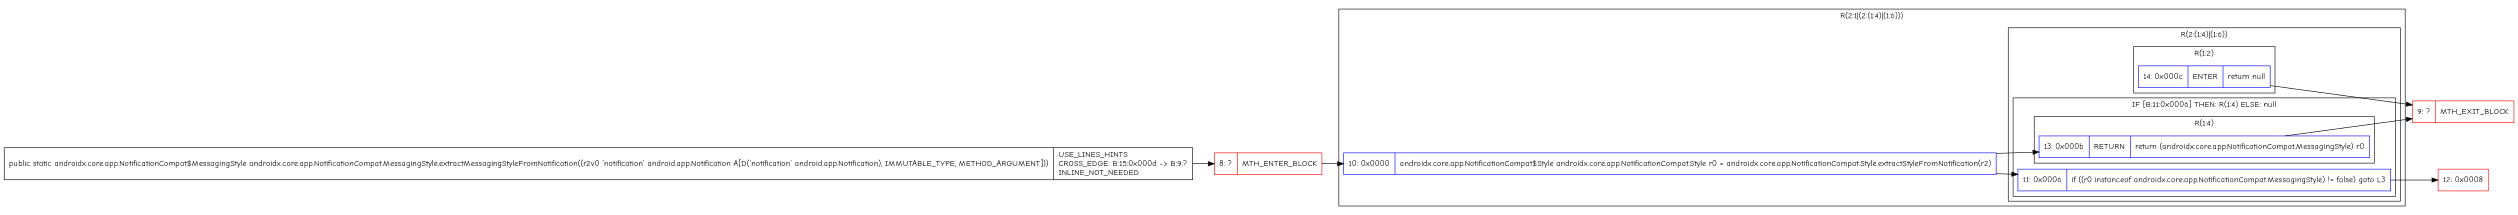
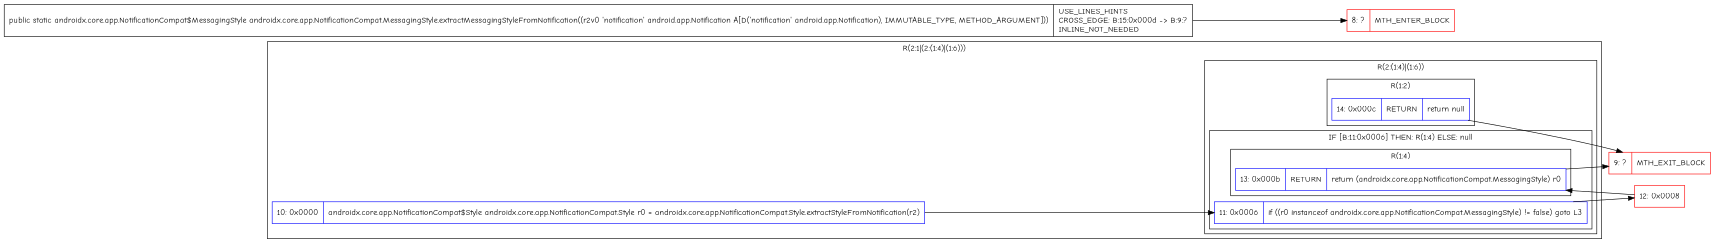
  digraph {
    fontname="Comic Neue"
    rankdir=LR
    node [color=blue fontname="Comic Neue" shape=record]
    edge [fontname="Comic Neue"]
    n1 [label="{13\:\ 0x000b|RETURN\l|return (androidx.core.app.NotificationCompat.MessagingStyle) r0\l}"]
    n2 [label="{11\:\ 0x0006|if ((r0 instanceof androidx.core.app.NotificationCompat.MessagingStyle) != false) goto L3\l}"]
-   n3 [label="{14\:\ 0x000c|ENTER\l|return null\l}"]
+   n3 [label="{14\:\ 0x000c|RETURN\l|return null\l}"]
    n4 [label="{10\:\ 0x0000|androidx.core.app.NotificationCompat$Style androidx.core.app.NotificationCompat.Style r0 = androidx.core.app.NotificationCompat.Style.extractStyleFromNotification(r2)\l}"]
    n5 [color=red label="{9\:\ ?|MTH_EXIT_BLOCK\l}"]
    n6 [color=red label="{12\:\ 0x0008}"]
    n7 [color=red label="{8\:\ ?|MTH_ENTER_BLOCK\l}"]
    n8 [label="{public static androidx.core.app.NotificationCompat$MessagingStyle androidx.core.app.NotificationCompat.MessagingStyle.extractMessagingStyleFromNotification((r2v0 'notification' android.app.Notification A[D('notification' android.app.Notification), IMMUTABLE_TYPE, METHOD_ARGUMENT]))  | USE_LINES_HINTS\lCROSS_EDGE: B:15:0x000d \-\> B:9:?\lINLINE_NOT_NEEDED\l}" color=""]
    subgraph cluster_1 {
      label="R(2:1|(2:(1:4)|(1:6)))"
      n4
      subgraph cluster_2 {
        label="R(2:(1:4)|(1:6))"
        subgraph cluster_3 {
          label="IF [B:11:0x0006] THEN: R(1:4) ELSE: null"
          n2
          subgraph cluster_4 {
            label="R(1:4)"
            n1
          }
        }
        subgraph cluster_5 {
          label="R(1:2)"
          n3
        }
      }
    }
    n1 -> n5
    n2 -> n6
    n3 -> n5
    n4 -> n2
-   n4 -> n1
-   n7 -> n4
+   n6 -> n1
    n8 -> n7
  }
